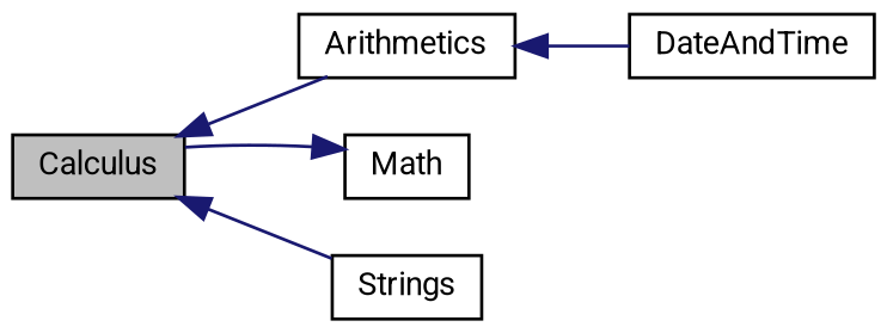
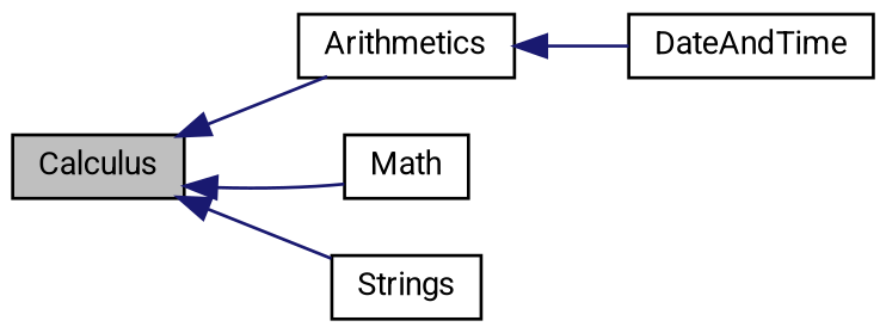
  digraph {
    fontname=Roboto
    rankdir=LR
    node [color=black fillcolor=white fontname=Roboto fontsize=10 shape=record style=filled]
    edge [color=midnightblue dir=back fontname=Roboto fontsize=10 labelfontname=Helvetica labelfontsize=10 style=solid]
    n1 [fillcolor=grey75 fontcolor=black height=0.2 label=Calculus width=0.4]
    n2 [height=0.2 label=Arithmetics width=0.4]
    n3 [height=0.2 label=Math width=0.4]
    n4 [height=0.2 label=Strings width=0.4]
    n5 [height=0.2 label=DateAndTime width=0.4]
    n1 -> n2
-   n3 -> n1
+   n1 -> n3
    n1 -> n4
    n2 -> n5
  }
